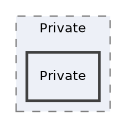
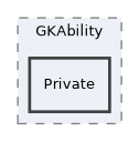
  digraph {
    compound=true
    n1 [color=grey25 fillcolor="#edf0f7" fontname=Helvetica fontsize=10 label=Private shape=box style="filled,bold,"]
    subgraph cluster_1 {
      bgcolor="#edf0f7"
      fontname=Helvetica
      fontsize=10
-     label=Private
+     label=GKAbility
      pencolor=grey50
      style="filled,dashed,"
      n1
    }
  }
